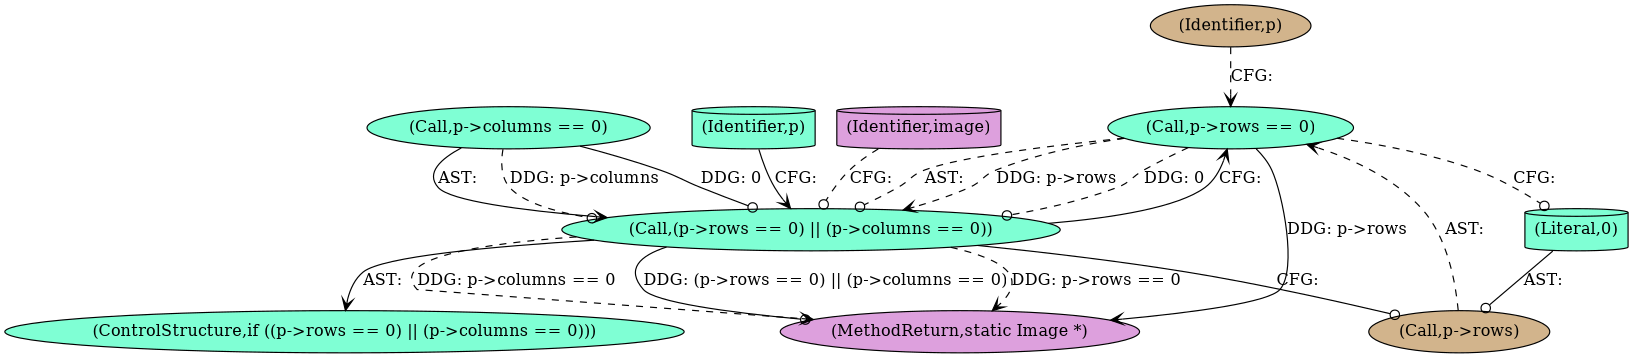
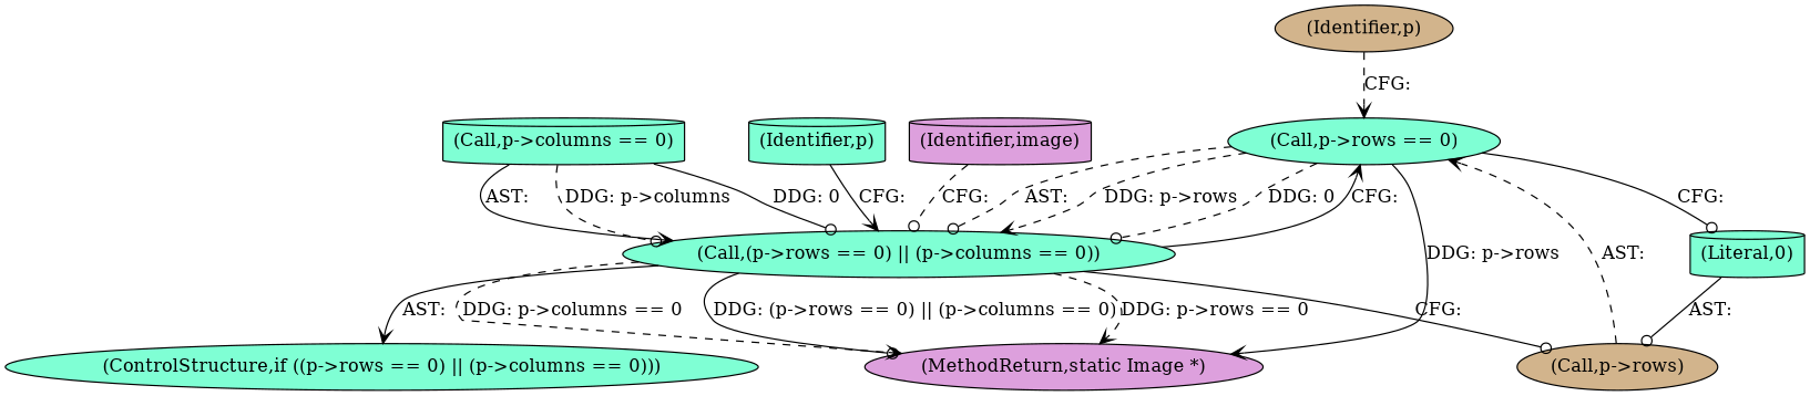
  digraph {
    node [fillcolor=aquamarine shape=ellipse style=filled]
    edge [arrowhead=vee style=solid]
    n1 [label="(Call,p->rows == 0)"]
    n2 [label="(Call,(p->rows == 0) || (p->columns == 0))"]
    n3 [label="(Literal,0)" shape=cylinder]
    n4 [fillcolor=plum label="(MethodReturn,static Image *)"]
    n5 [label="(ControlStructure,if ((p->rows == 0) || (p->columns == 0)))"]
    n6 [fillcolor=tan label="(Call,p->rows)"]
-   n7 [label="(Call,p->columns == 0)"]
+   n7 [label="(Call,p->columns == 0)" shape=cylinder]
    n8 [fillcolor=tan label="(Identifier,p)"]
    n9 [label="(Identifier,p)" shape=cylinder]
    n10 [fillcolor=plum label="(Identifier,image)" shape=cylinder]
    n1 -> n2 [arrowhead=odot label="AST: " style=dashed]
    n1 -> n2 [label="DDG: p->rows" style=dashed]
    n1 -> n2 [arrowhead=odot label="DDG: 0" style=dashed]
-   n1 -> n3 [arrowhead=odot label="CFG: " style=dashed]
+   n1 -> n3 [arrowhead=odot label="CFG: "]
    n1 -> n4 [label="DDG: p->rows"]
    n2 -> n1 [label="CFG: "]
    n2 -> n4 [label="DDG: p->columns == 0" style=dashed]
    n2 -> n4 [arrowhead=odot label="DDG: (p->rows == 0) || (p->columns == 0)"]
    n2 -> n4 [label="DDG: p->rows == 0" style=dashed]
    n2 -> n5 [label="AST: "]
    n2 -> n6 [arrowhead=odot label="CFG: "]
    n3 -> n6 [arrowhead=odot label="AST: "]
    n6 -> n1 [label="AST: " style=dashed]
    n7 -> n2 [label="AST: "]
    n7 -> n2 [arrowhead=odot label="DDG: p->columns" style=dashed]
    n7 -> n2 [arrowhead=odot label="DDG: 0"]
    n8 -> n1 [label="CFG: " style=dashed]
    n9 -> n2 [label="CFG: "]
    n10 -> n2 [arrowhead=odot label="CFG: " style=dashed]
  }
